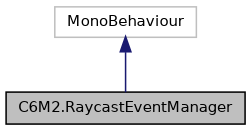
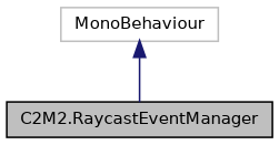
  digraph {
    node [fontname=Helvetica fontsize=10 shape=record style=filled]
-   n1 [color=black fillcolor=grey75 fontcolor=black height=0.2 label="C6M2.RaycastEventManager" width=0.4]
+   n1 [color=black fillcolor=grey75 fontcolor=black height=0.2 label="C2M2.RaycastEventManager" width=0.4]
    n2 [color=grey75 fillcolor=white height=0.2 label=MonoBehaviour width=0.4]
    n2 -> n1 [color=midnightblue dir=back fontname=Helvetica fontsize=10 labelfontname=Helvetica labelfontsize=10 style=solid]
  }
